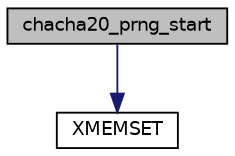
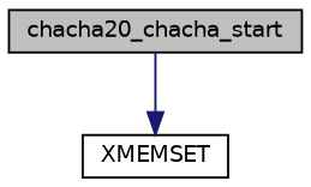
  digraph {
    rankdir=TB
    node [color=black fontname=Helvetica fontsize=10 shape=record style=filled]
-   n1 [fillcolor=grey75 fontcolor=black height=0.2 label=chacha20_prng_start width=0.4]
+   n1 [fillcolor=grey75 fontcolor=black height=0.2 label=chacha20_chacha_start width=0.4]
    n2 [fillcolor=white height=0.2 label=XMEMSET width=0.4]
    n1 -> n2 [color=midnightblue fontname=Helvetica fontsize=10 labelfontname=Helvetica labelfontsize=10 style=solid]
  }
